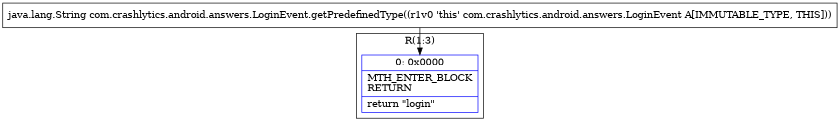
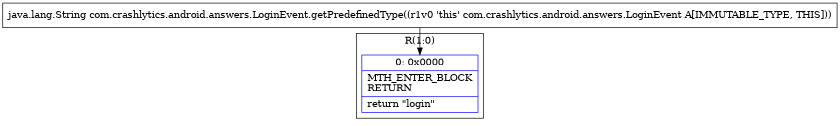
  digraph {
    node [shape=record]
    n1 [color=blue label="{0\:\ 0x0000|MTH_ENTER_BLOCK\lRETURN\l|return \"login\"\l}"]
    n2 [label="{java.lang.String com.crashlytics.android.answers.LoginEvent.getPredefinedType((r1v0 'this' com.crashlytics.android.answers.LoginEvent A[IMMUTABLE_TYPE, THIS])) }"]
    subgraph cluster_1 {
-     label="R(1:3)"
+     label="R(1:0)"
      n1
    }
    n2 -> n1
  }
